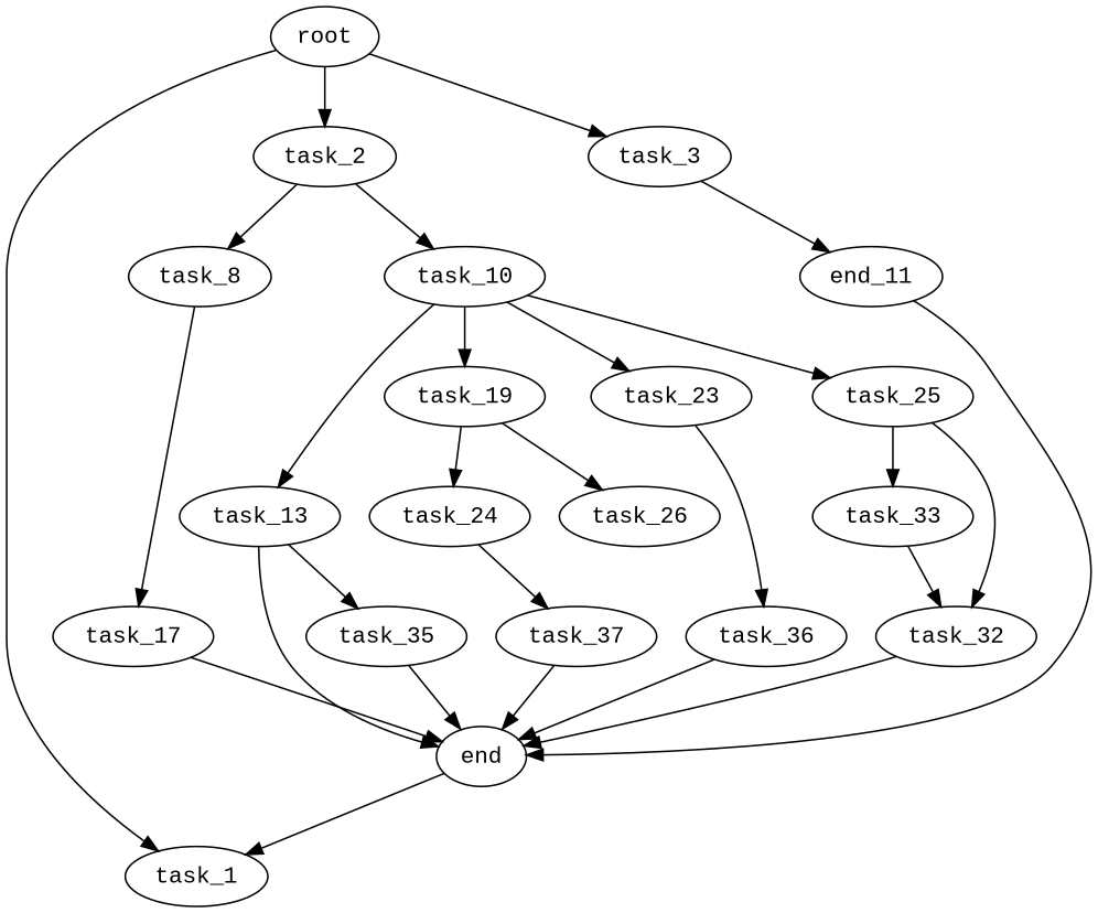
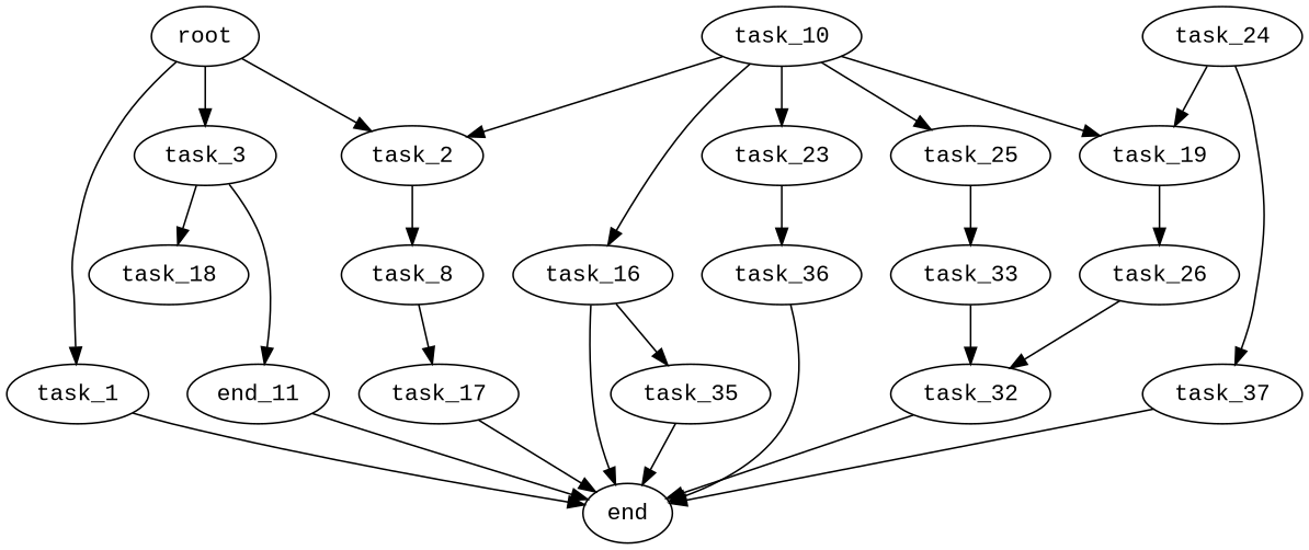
  digraph {
    fontname="Liberation Mono"
    node [fontname="Liberation Mono"]
    edge [fontname="Liberation Mono"]
    root
    task_1
    task_2
    task_3
    end
    task_8
    task_10
    n8 [label=end_11]
+   task_18
    task_17
-   task_16 [label=task_13]
+   task_16
    task_19
    task_23
    task_25
    task_35
    task_24
    task_26
    task_36
    task_33
    task_37
    task_32
    root -> task_1
    root -> task_2
    root -> task_3
-   end -> task_1
+   task_1 -> end
    task_2 -> task_8
-   task_2 -> task_10
+   task_10 -> task_2
    task_3 -> n8
+   task_3 -> task_18
    task_8 -> task_17
    task_10 -> task_16
    task_10 -> task_19
    task_10 -> task_23
    task_10 -> task_25
    n8 -> end
    task_17 -> end
    task_16 -> end
    task_16 -> task_35
-   task_19 -> task_24
+   task_24 -> task_19
    task_19 -> task_26
    task_23 -> task_36
    task_25 -> task_33
    task_35 -> end
    task_24 -> task_37
-   task_25 -> task_32
+   task_26 -> task_32
    task_36 -> end
    task_33 -> task_32
    task_37 -> end
    task_32 -> end
  }
